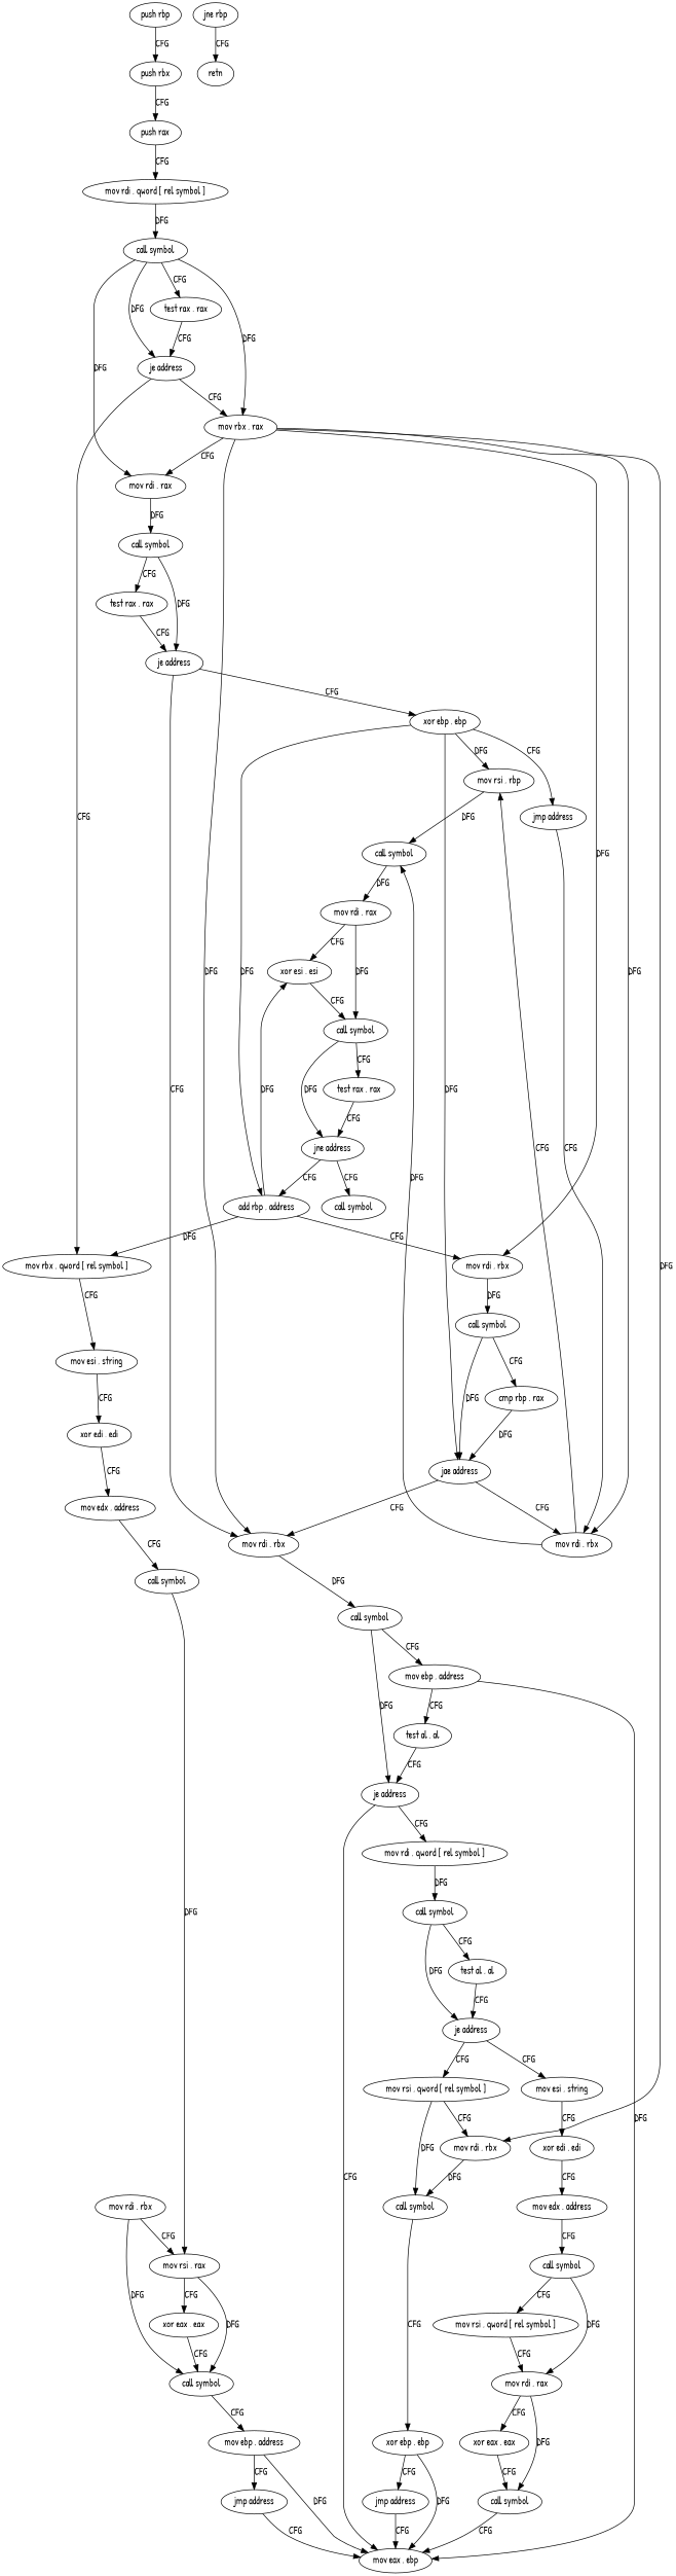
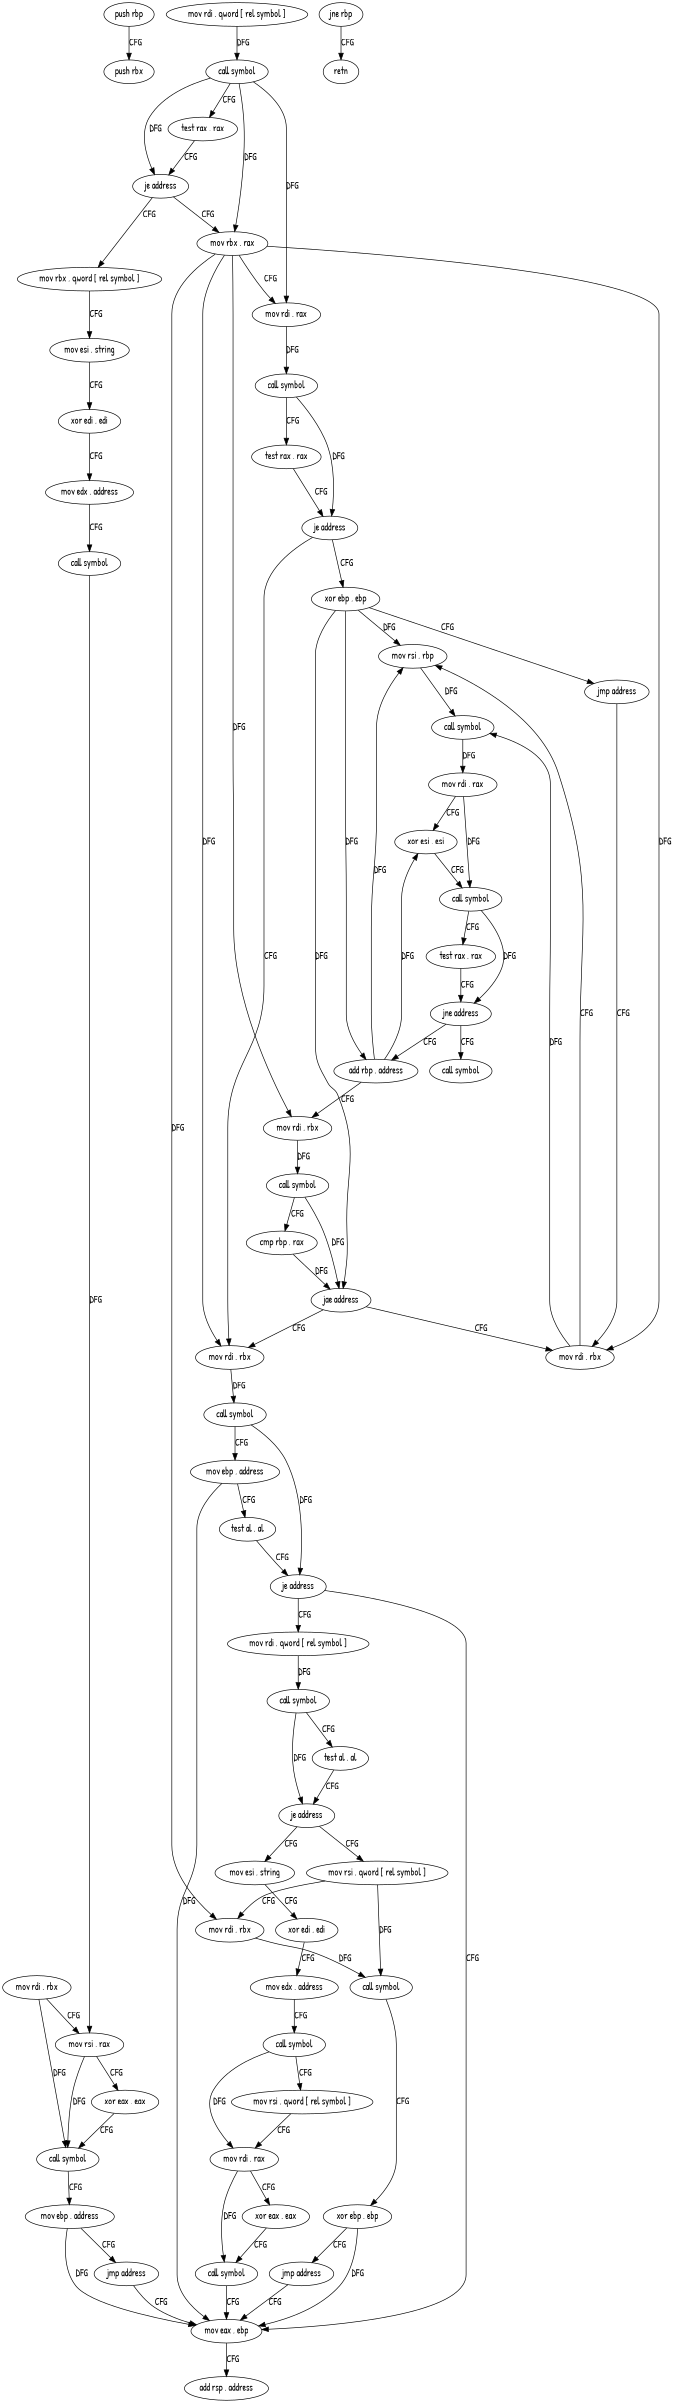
  digraph {
    fontname="Patrick Hand"
    node [fontname="Patrick Hand"]
    edge [fontname="Patrick Hand"]
    n1 [label="push rbp"]
    n2 [label="push rbx"]
-   n3 [label="push rax"]
    n4 [label="mov rdi , qword [ rel symbol ]"]
    n5 [label="call symbol"]
    n6 [label="test rax , rax"]
    n7 [label="je address"]
    n8 [label="mov rbx , rax"]
    n9 [label="mov rdi , rax"]
    n10 [label="mov rbx , qword [ rel symbol ]"]
    n11 [label="mov rdi , rbx"]
    n12 [label="mov rdi , rbx"]
    n13 [label="mov rdi , rbx"]
    n14 [label="mov rdi , rbx"]
    n15 [label="call symbol"]
    n16 [label="mov esi , string"]
    n17 [label="xor edi , edi"]
    n18 [label="call symbol"]
    n19 [label="mov rsi , rbp"]
    n20 [label="call symbol"]
    n21 [label="call symbol"]
    n22 [label="call symbol"]
    n23 [label="mov edx , address"]
    n24 [label="call symbol"]
    n25 [label="mov rsi , rax"]
    n26 [label="call symbol"]
    n27 [label="xor eax , eax"]
    n28 [label="mov rdi , rbx"]
    n29 [label="mov ebp , address"]
    n30 [label="jmp address"]
    n31 [label="mov eax , ebp"]
+   n32 [label="add rsp , address"]
    n33 [label=retn]
    n34 [label="test rax , rax"]
    n35 [label="je address"]
    n36 [label="xor ebp , ebp"]
    n37 [label="jmp address"]
    n38 [label="add rbp , address"]
    n39 [label="jae address"]
    n40 [label="mov ebp , address"]
    n41 [label="je address"]
    n42 [label="xor esi , esi"]
    n43 [label="jne rbp"]
    n44 [label="test al , al"]
    n45 [label="mov rdi , qword [ rel symbol ]"]
    n46 [label="call symbol"]
    n47 [label="test al , al"]
    n48 [label="je address"]
    n49 [label="mov rdi , rax"]
    n50 [label="mov esi , string"]
    n51 [label="mov rsi , qword [ rel symbol ]"]
    n52 [label="xor edi , edi"]
    n53 [label="mov edx , address"]
    n54 [label="xor ebp , ebp"]
    n55 [label="call symbol"]
    n56 [label="test rax , rax"]
    n57 [label="jne address"]
    n58 [label="call symbol"]
    n59 [label="call symbol"]
    n60 [label="mov rsi , qword [ rel symbol ]"]
    n61 [label="mov rdi , rax"]
    n62 [label="xor eax , eax"]
    n63 [label="call symbol"]
    n64 [label="jmp address"]
    n65 [label="cmp rbp , rax"]
    n1 -> n2 [label=CFG]
-   n2 -> n3 [label=CFG]
-   n3 -> n4 [label=CFG]
    n4 -> n5 [label=DFG]
    n5 -> n6 [label=CFG]
    n5 -> n7 [label=DFG]
    n5 -> n8 [label=DFG]
    n5 -> n9 [label=DFG]
    n6 -> n7 [label=CFG]
    n7 -> n8 [label=CFG]
    n7 -> n10 [label=CFG]
    n8 -> n9 [label=CFG]
    n8 -> n11 [label=DFG]
    n8 -> n12 [label=DFG]
    n8 -> n13 [label=DFG]
    n8 -> n14 [label=DFG]
    n9 -> n15 [label=DFG]
    n10 -> n16 [label=CFG]
    n11 -> n18 [label=DFG]
    n12 -> n19 [label=CFG]
    n12 -> n20 [label=DFG]
    n13 -> n21 [label=DFG]
    n14 -> n22 [label=DFG]
    n15 -> n34 [label=CFG]
    n15 -> n35 [label=DFG]
    n16 -> n17 [label=CFG]
    n17 -> n23 [label=CFG]
    n18 -> n40 [label=CFG]
    n18 -> n41 [label=DFG]
    n19 -> n20 [label=DFG]
    n20 -> n49 [label=DFG]
    n21 -> n54 [label=CFG]
    n22 -> n39 [label=DFG]
    n22 -> n65 [label=CFG]
    n23 -> n24 [label=CFG]
    n24 -> n25 [label=DFG]
    n25 -> n26 [label=DFG]
    n25 -> n27 [label=CFG]
    n26 -> n29 [label=CFG]
    n27 -> n26 [label=CFG]
    n28 -> n25 [label=CFG]
    n28 -> n26 [label=DFG]
    n29 -> n30 [label=CFG]
    n29 -> n31 [label=DFG]
    n30 -> n31 [label=CFG]
+   n31 -> n32 [label=CFG]
    n34 -> n35 [label=CFG]
    n35 -> n11 [label=CFG]
    n35 -> n36 [label=CFG]
    n36 -> n19 [label=DFG]
    n36 -> n37 [label=CFG]
    n36 -> n38 [label=DFG]
    n36 -> n39 [label=DFG]
    n37 -> n12 [label=CFG]
    n38 -> n14 [label=CFG]
-   n38 -> n10 [label=DFG]
+   n38 -> n19 [label=DFG]
    n38 -> n42 [label=DFG]
    n39 -> n11 [label=CFG]
    n39 -> n12 [label=CFG]
    n40 -> n31 [label=DFG]
    n40 -> n44 [label=CFG]
    n41 -> n31 [label=CFG]
    n41 -> n45 [label=CFG]
    n42 -> n55 [label=CFG]
    n43 -> n33 [label=CFG]
    n44 -> n41 [label=CFG]
    n45 -> n46 [label=DFG]
    n46 -> n47 [label=CFG]
    n46 -> n48 [label=DFG]
    n47 -> n48 [label=CFG]
    n48 -> n50 [label=CFG]
    n48 -> n51 [label=CFG]
    n49 -> n42 [label=CFG]
    n49 -> n55 [label=DFG]
    n50 -> n52 [label=CFG]
    n51 -> n13 [label=CFG]
    n51 -> n21 [label=DFG]
    n52 -> n53 [label=CFG]
    n53 -> n59 [label=CFG]
    n54 -> n31 [label=DFG]
    n54 -> n64 [label=CFG]
    n55 -> n56 [label=CFG]
    n55 -> n57 [label=DFG]
    n56 -> n57 [label=CFG]
    n57 -> n38 [label=CFG]
    n57 -> n58 [label=CFG]
    n59 -> n60 [label=CFG]
    n59 -> n61 [label=DFG]
    n60 -> n61 [label=CFG]
    n61 -> n62 [label=CFG]
    n61 -> n63 [label=DFG]
    n62 -> n63 [label=CFG]
    n63 -> n31 [label=CFG]
    n64 -> n31 [label=CFG]
    n65 -> n39 [label=DFG]
  }
